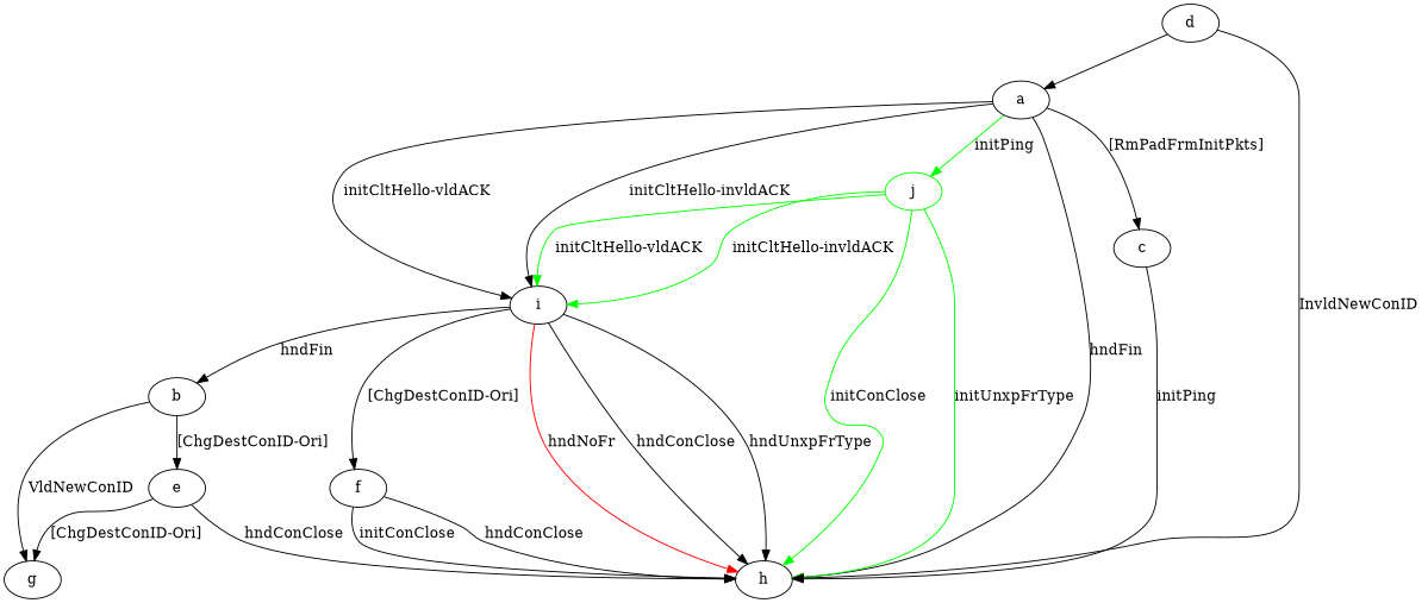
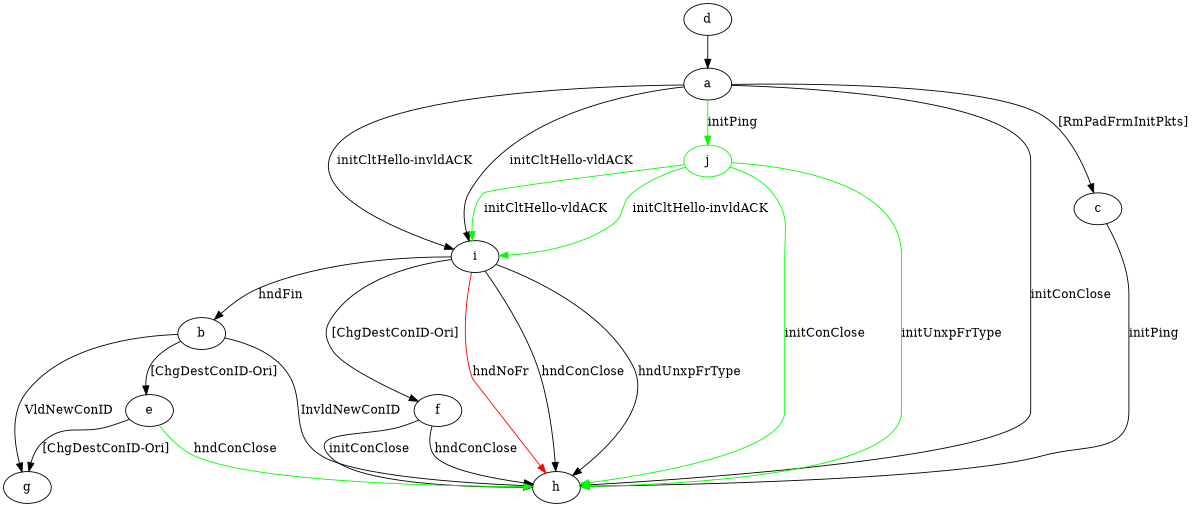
  digraph {
    a
    c
    h
    i
    j [color=green]
    b
    f
    e
    g
    d
    a -> c [label="[RmPadFrmInitPkts] "]
-   a -> h [label="hndFin "]
+   a -> h [label="initConClose "]
    a -> i [label="initCltHello-vldACK "]
    a -> i [label="initCltHello-invldACK "]
    a -> j [color=green label="initPing "]
    c -> h [label="initPing "]
    i -> h [label="hndConClose "]
    i -> h [label="hndUnxpFrType "]
    i -> h [color=red label="hndNoFr "]
    i -> b [label="hndFin "]
    i -> f [label="[ChgDestConID-Ori] "]
    j -> h [color=green label="initConClose "]
    j -> h [color=green label="initUnxpFrType "]
    j -> i [color=green label="initCltHello-vldACK "]
    j -> i [color=green label="initCltHello-invldACK "]
-   d -> h [label="InvldNewConID "]
+   b -> h [label="InvldNewConID "]
    b -> e [label="[ChgDestConID-Ori] "]
    b -> g [label="VldNewConID "]
    f -> h [label="initConClose "]
    f -> h [label="hndConClose "]
-   e -> h [label="hndConClose "]
+   e -> h [label="hndConClose " color=green]
    e -> g [label="[ChgDestConID-Ori] "]
    d -> a
  }
